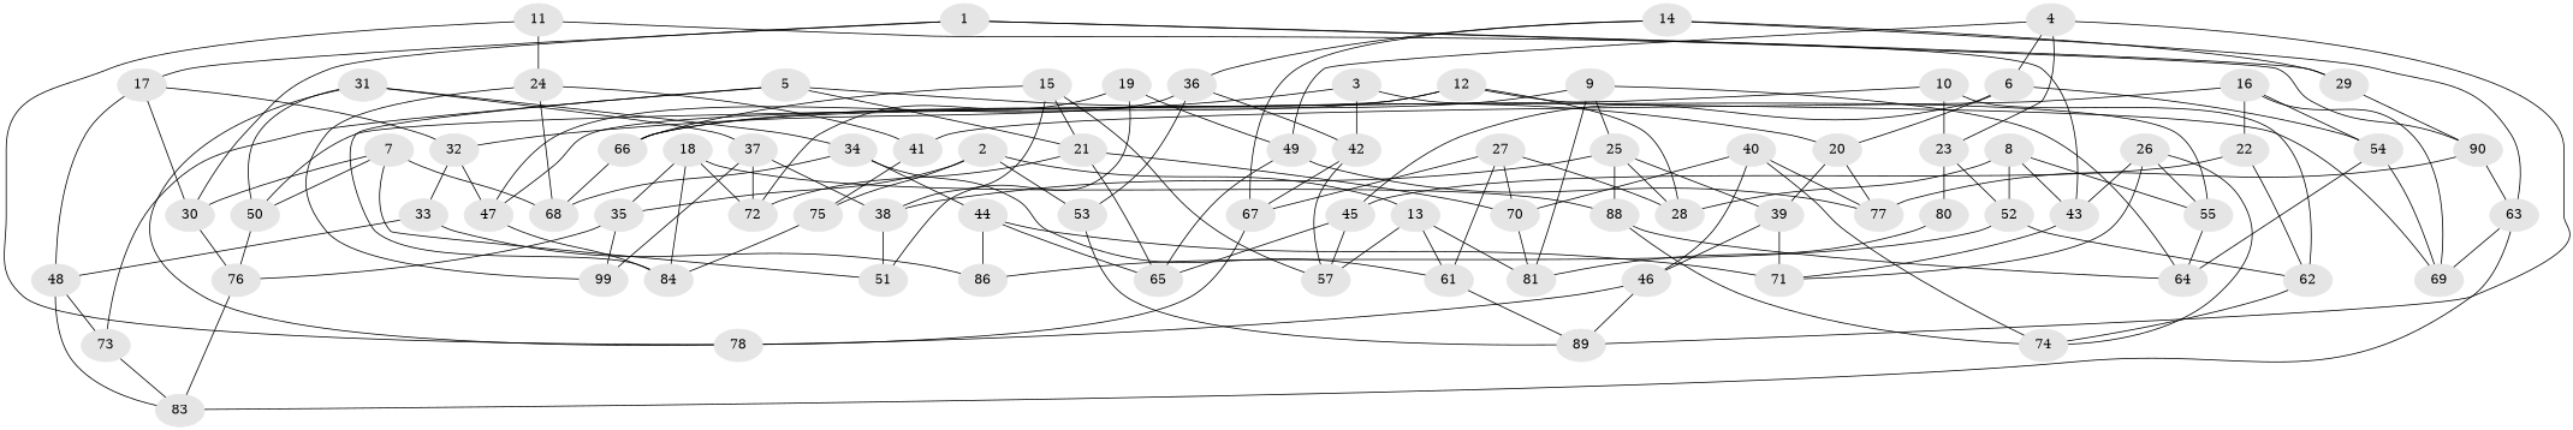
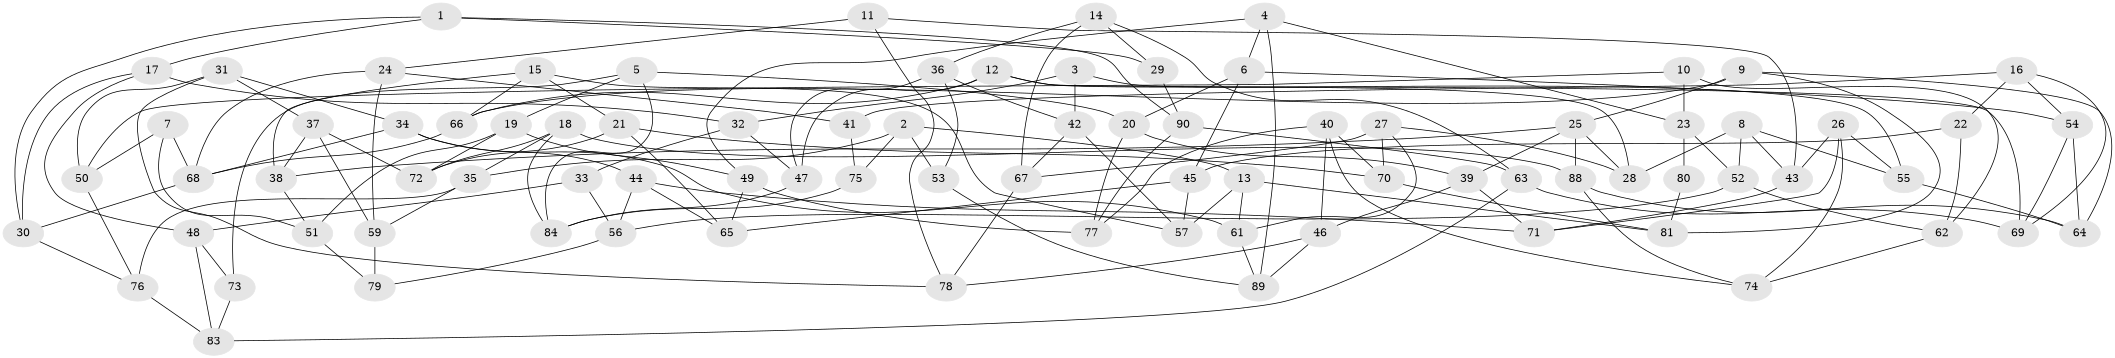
  graph {
    node [color=gray90 style=filled]
    1
    17
    29
    30
    n5 [label=90]
    32
    48
    76
    63
    77
    2
    13
    35
    53
    75
    81
    57
    61
-   59 [label=99]
+   59
    n20 [label=89]
    84
    3
    42
    55
    33
    47
    67
    64
    4
    6
    23
    49
    20
    45
    54
    52
    80
    65
    5
    19
    73
    51
    72
    39
    83
    69
    7
    50
    68
+   79
    8
    28
    43
    71
    62
-   56 [label=86]
+   56
    9
    25
    66
    38
    n61 [label=88]
    10
    74
    11
    24
    78
    41
    12
    14
    36
    15
    21
    70
    16
    22
    18
    46
    26
    27
    31
    34
    37
    44
    40
    1 -- 17
    1 -- 29
    1 -- 30
    1 -- n5
    17 -- 30
    17 -- 32
    17 -- 48
    29 -- n5
    30 -- 76
    n5 -- 63
    n5 -- 77
    32 -- 33
    32 -- 47
    48 -- 73
    48 -- 83
    76 -- 83
    63 -- 83
    63 -- 69
    2 -- 13
    2 -- 35
    2 -- 53
    2 -- 75
    13 -- 81
    13 -- 57
    13 -- 61
    35 -- 76
    35 -- 59
    53 -- n20
    75 -- 84
    61 -- n20
+   59 -- 79
    3 -- 32
    3 -- 42
    3 -- 55
    42 -- 57
    42 -- 67
    55 -- 64
    33 -- 48
    33 -- 56
    47 -- 84
    67 -- 78
    4 -- n20
    4 -- 6
    4 -- 23
    4 -- 49
    6 -- 20
    6 -- 45
    6 -- 54
    23 -- 52
    23 -- 80
    49 -- 77
    49 -- 65
    20 -- 77
    20 -- 39
    45 -- 57
    45 -- 65
    54 -- 64
    54 -- 69
    52 -- 62
    52 -- 56
    80 -- 81
    5 -- 84
    5 -- 20
-   5 -- 21
+   5 -- 19
    5 -- 73
    19 -- 49
    19 -- 51
    19 -- 72
    73 -- 83
+   51 -- 79
    39 -- 71
    39 -- 46
-   7 -- 30
+   68 -- 30
    7 -- 51
    7 -- 50
    7 -- 68
    50 -- 76
    8 -- 55
    8 -- 52
    8 -- 28
    8 -- 43
    43 -- 71
    62 -- 74
+   56 -- 79
    9 -- 81
    9 -- 64
    9 -- 25
    9 -- 66
    25 -- 39
    25 -- 28
    25 -- 38
    25 -- n61
    66 -- 68
    38 -- 51
    n61 -- 64
    n61 -- 74
    10 -- 23
    10 -- 50
    10 -- 62
    11 -- 43
    11 -- 24
    11 -- 78
    24 -- 59
    24 -- 68
    24 -- 41
    41 -- 75
    12 -- 47
    12 -- 69
    12 -- 28
    12 -- 66
    14 -- 29
    14 -- 63
    14 -- 67
    14 -- 36
    36 -- 53
    36 -- 42
    36 -- 47
    15 -- 57
    15 -- 66
    15 -- 38
    15 -- 21
    21 -- 65
    21 -- 72
    21 -- 70
    70 -- 81
    16 -- 54
    16 -- 69
    16 -- 41
    16 -- 22
    22 -- 45
    22 -- 62
    18 -- 35
    18 -- 84
    18 -- 72
    18 -- n61
    46 -- n20
    46 -- 78
    26 -- 55
    26 -- 43
    26 -- 71
    26 -- 74
    27 -- 61
    27 -- 67
    27 -- 28
    27 -- 70
    31 -- 50
    31 -- 78
    31 -- 34
    31 -- 37
    34 -- 61
    34 -- 68
    34 -- 44
    37 -- 59
    37 -- 72
    37 -- 38
    44 -- 65
    44 -- 71
    44 -- 56
    40 -- 77
    40 -- 74
    40 -- 70
    40 -- 46
  }
